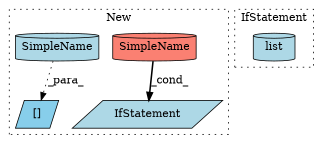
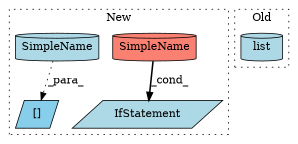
  digraph {
    node [a=42 fillcolor=lightblue shape=cylinder style=filled]
    n1 [a=25 l="4,2" label=IfStatement s="24938,24965" shape=parallelogram]
    n2 [fillcolor=salmon label=SimpleName]
    n3 [a=2 fillcolor=skyblue l="10,1" label="[]" s="24981,24995" shape=parallelogram]
    n4 [l=4 label=SimpleName s=24991]
    n5 [a=32 l=6 label=list s=25689]
    subgraph cluster_1 {
      label=New
      style=dotted
      n1
      n2
      n3
      n4
    }
    subgraph cluster_2 {
-     label=IfStatement
+     label=Old
      style=dotted
      n5
    }
    n2 -> n1 [label=_cond_ style=bold]
    n4 -> n3 [label=_para_ style=dotted]
  }
